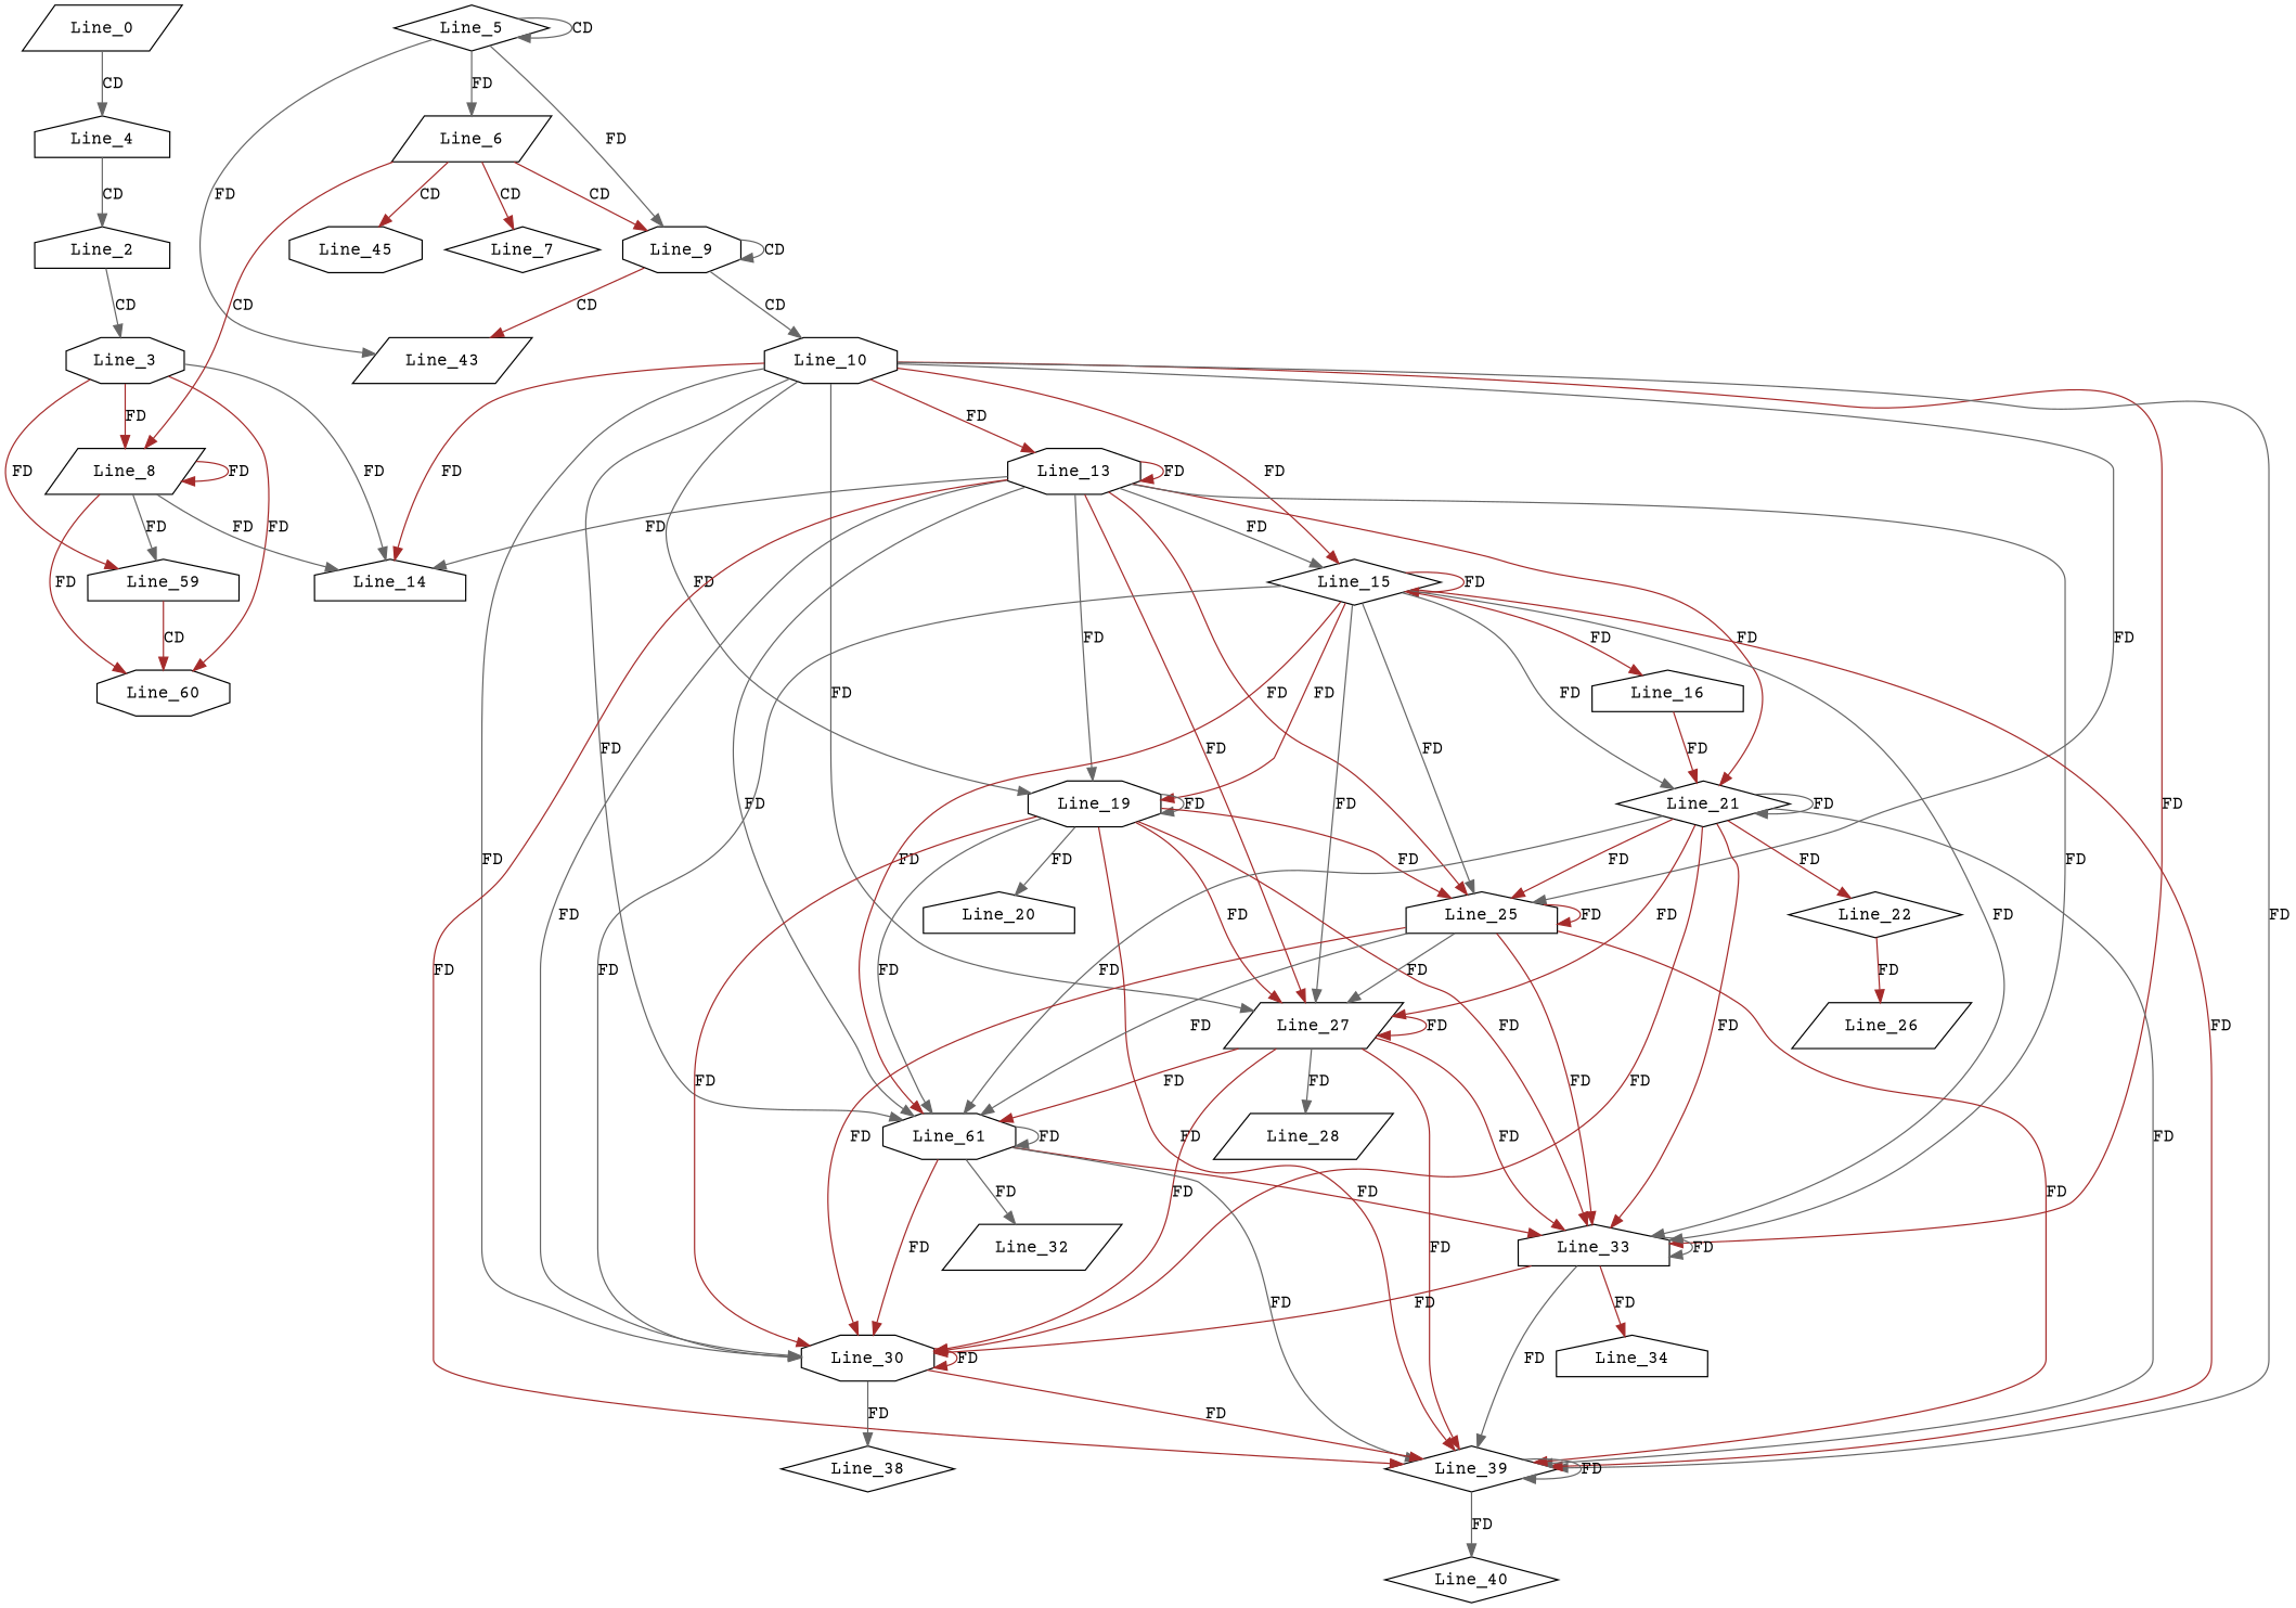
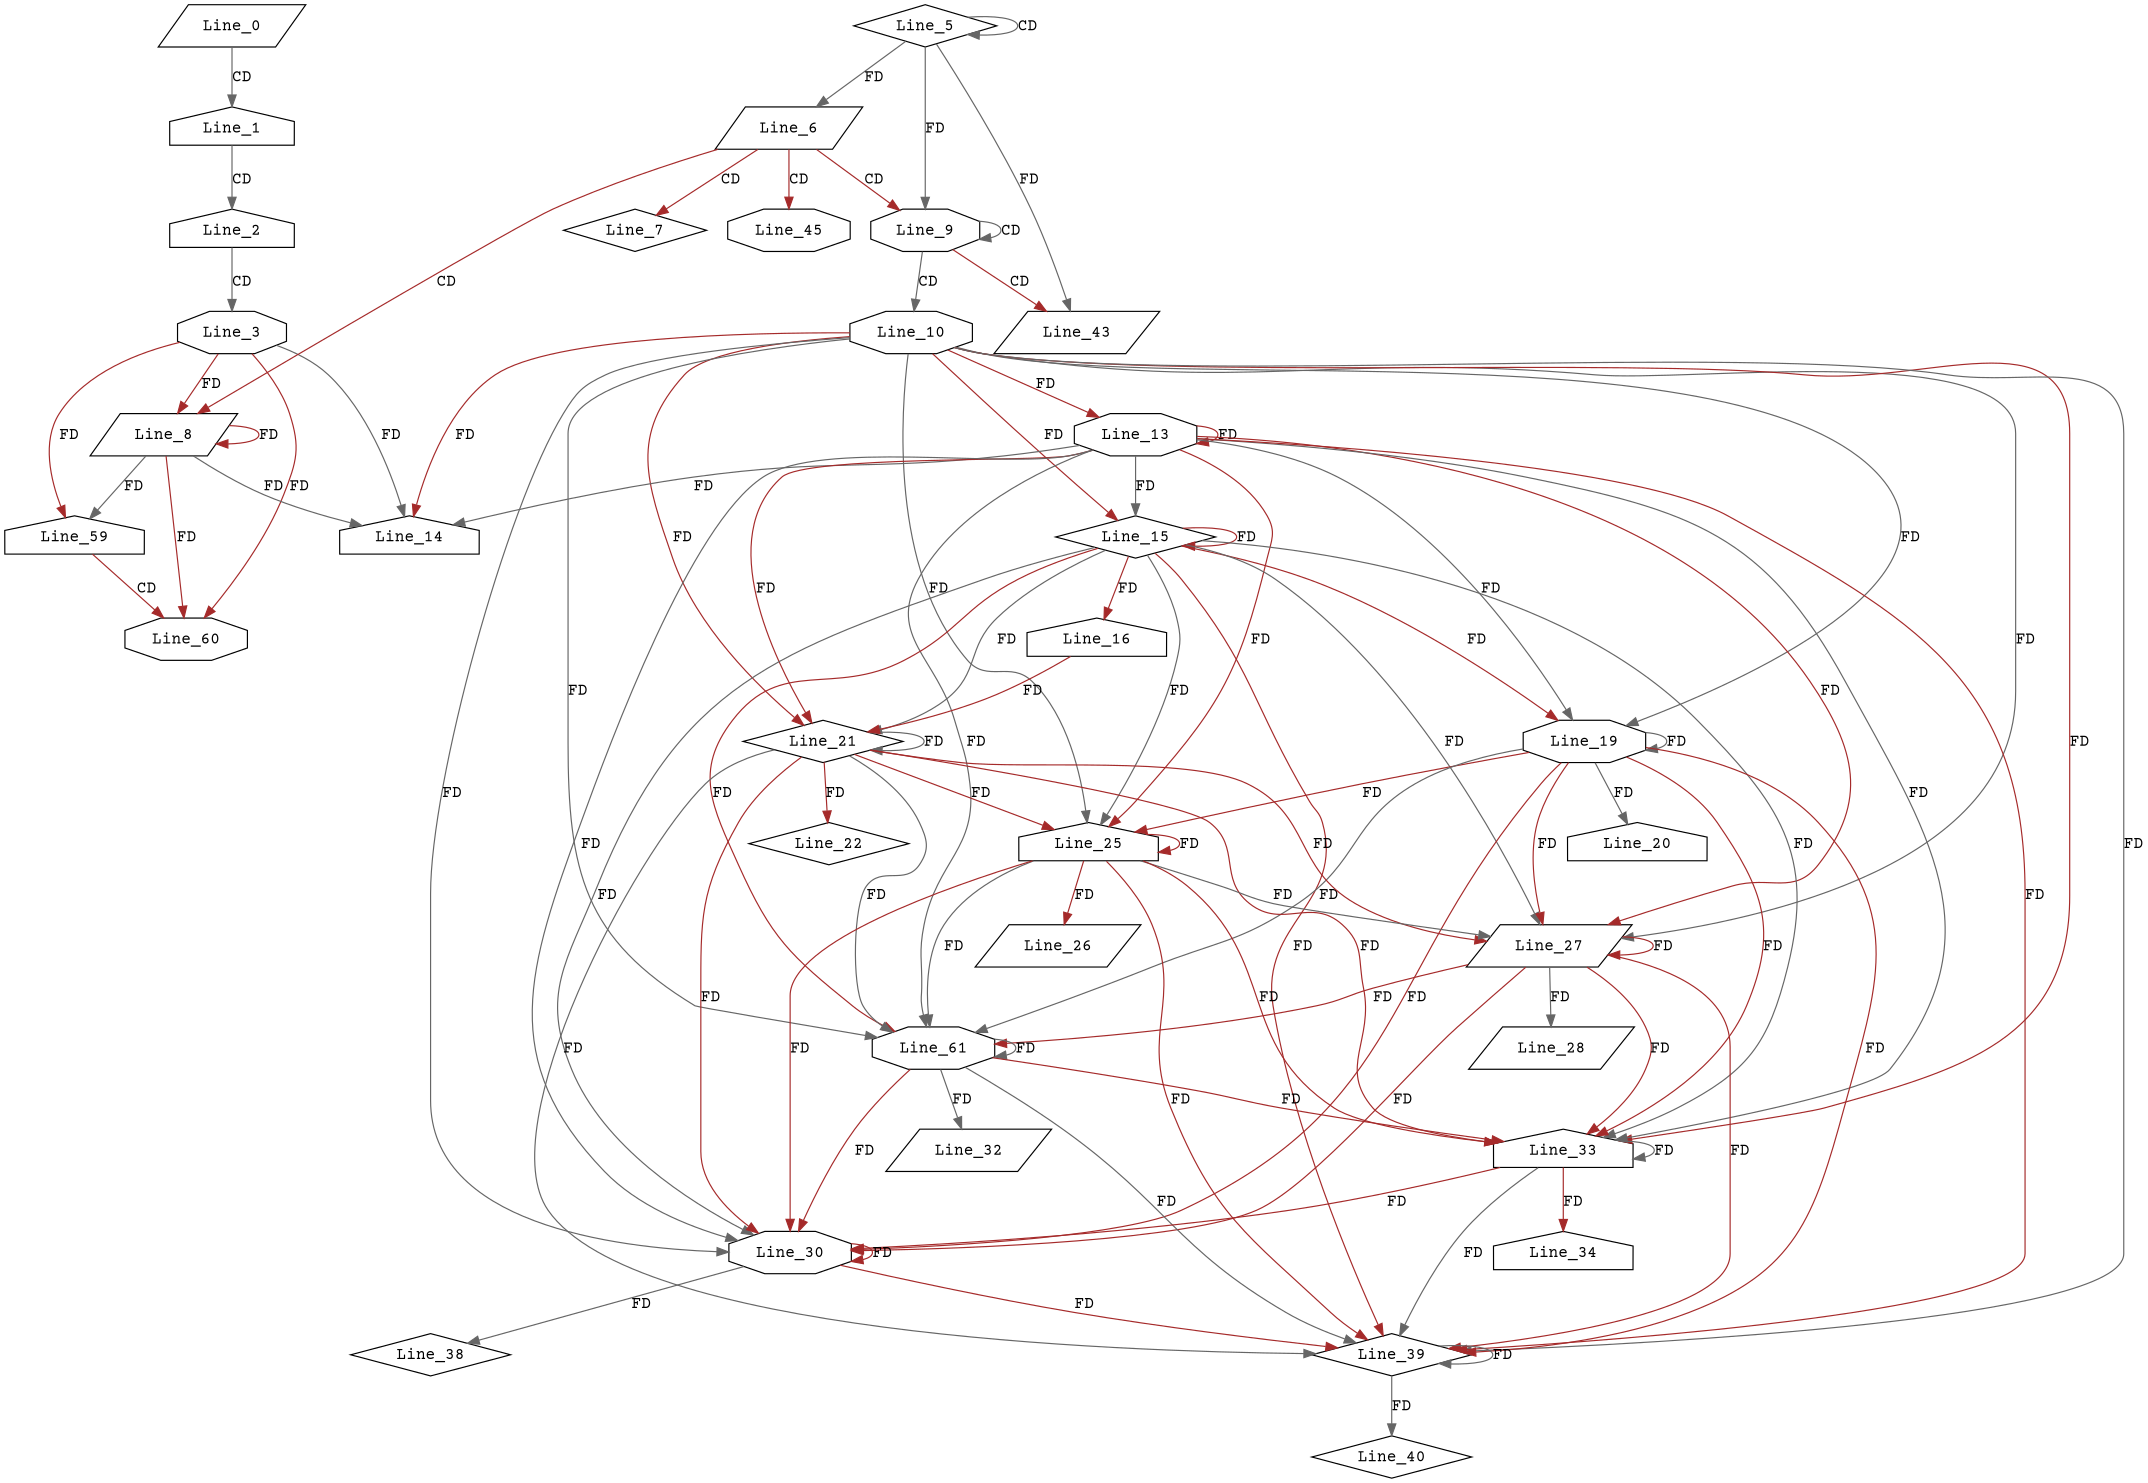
  digraph {
    fontname="Courier Prime"
    node [fontname="Courier Prime" shape=house]
    edge [color=brown fontname="Courier Prime"]
    Line_0 [shape=parallelogram]
-   Line_1 [label=Line_4]
+   Line_1
    Line_2
    Line_3 [shape=octagon]
    Line_8 [shape=parallelogram]
    Line_14
    Line_59
    Line_60 [shape=octagon]
    Line_5 [shape=diamond]
    Line_6 [shape=parallelogram]
    Line_9 [shape=octagon]
    Line_43 [shape=parallelogram]
    Line_7 [shape=diamond]
    Line_45 [shape=octagon]
    Line_10 [shape=octagon]
    Line_13 [shape=octagon]
    Line_15 [shape=diamond]
    Line_19 [shape=octagon]
    Line_21 [shape=diamond]
    Line_25
    Line_27 [shape=parallelogram]
    n22 [label=Line_61 shape=octagon]
    Line_33
    n24 [label=Line_30 shape=octagon]
    Line_39 [shape=diamond]
    Line_16
    Line_20
    Line_22 [shape=diamond]
    Line_26 [shape=parallelogram]
    Line_28 [shape=parallelogram]
    Line_32 [shape=parallelogram]
    Line_34
    Line_38 [shape=diamond]
    Line_40 [shape=diamond]
    Line_0 -> Line_1 [color=gray40 label=CD]
    Line_1 -> Line_2 [color=gray40 label=CD]
    Line_2 -> Line_3 [color=gray40 label=CD]
    Line_3 -> Line_8 [label=FD]
    Line_3 -> Line_14 [color=gray40 label=FD]
    Line_3 -> Line_59 [label=FD]
    Line_3 -> Line_60 [label=FD]
    Line_8 -> Line_8 [label=FD]
    Line_8 -> Line_14 [color=gray40 label=FD]
    Line_8 -> Line_59 [color=gray40 label=FD]
    Line_8 -> Line_60 [label=FD]
    Line_59 -> Line_60 [label=CD]
    Line_5 -> Line_5 [color=gray40 label=CD]
    Line_5 -> Line_6 [color=gray40 label=FD]
    Line_5 -> Line_9 [color=gray40 label=FD]
    Line_5 -> Line_43 [color=gray40 label=FD]
    Line_6 -> Line_8 [label=CD]
    Line_6 -> Line_9 [label=CD]
    Line_6 -> Line_7 [label=CD]
    Line_6 -> Line_45 [label=CD]
    Line_9 -> Line_9 [color=gray40 label=CD]
    Line_9 -> Line_43 [label=CD]
    Line_9 -> Line_10 [color=gray40 label=CD]
    Line_10 -> Line_14 [label=FD]
    Line_10 -> Line_13 [label=FD]
    Line_10 -> Line_15 [label=FD]
    Line_10 -> Line_19 [color=gray40 label=FD]
+   Line_10 -> Line_21 [label=FD]
    Line_10 -> Line_25 [color=gray40 label=FD]
    Line_10 -> Line_27 [color=gray40 label=FD]
    Line_10 -> n22 [color=gray40 label=FD]
    Line_10 -> Line_33 [label=FD]
    Line_10 -> n24 [color=gray40 label=FD]
    Line_10 -> Line_39 [color=gray40 label=FD]
    Line_13 -> Line_14 [color=gray40 label=FD]
    Line_13 -> Line_13 [label=FD]
    Line_13 -> Line_15 [color=gray40 label=FD]
    Line_13 -> Line_19 [color=gray40 label=FD]
    Line_13 -> Line_21 [label=FD]
    Line_13 -> Line_25 [label=FD]
    Line_13 -> Line_27 [label=FD]
    Line_13 -> n22 [color=gray40 label=FD]
    Line_13 -> Line_33 [color=gray40 label=FD]
    Line_13 -> n24 [color=gray40 label=FD]
    Line_13 -> Line_39 [label=FD]
    Line_15 -> Line_15 [label=FD]
    Line_15 -> Line_19 [label=FD]
    Line_15 -> Line_21 [color=gray40 label=FD]
    Line_15 -> Line_25 [color=gray40 label=FD]
    Line_15 -> Line_27 [color=gray40 label=FD]
    Line_15 -> n22 [label=FD]
    Line_15 -> Line_33 [color=gray40 label=FD]
    Line_15 -> n24 [color=gray40 label=FD]
    Line_15 -> Line_39 [label=FD]
    Line_15 -> Line_16 [label=FD]
    Line_19 -> Line_19 [color=gray40 label=FD]
    Line_19 -> Line_25 [label=FD]
    Line_19 -> Line_27 [label=FD]
    Line_19 -> n22 [color=gray40 label=FD]
    Line_19 -> Line_33 [label=FD]
    Line_19 -> n24 [label=FD]
    Line_19 -> Line_39 [label=FD]
    Line_19 -> Line_20 [color=gray40 label=FD]
    Line_21 -> Line_21 [color=gray40 label=FD]
    Line_21 -> Line_25 [label=FD]
    Line_21 -> Line_27 [label=FD]
    Line_21 -> n22 [color=gray40 label=FD]
    Line_21 -> Line_33 [label=FD]
    Line_21 -> n24 [label=FD]
    Line_21 -> Line_39 [color=gray40 label=FD]
    Line_21 -> Line_22 [label=FD]
    Line_25 -> Line_25 [label=FD]
    Line_25 -> Line_27 [color=gray40 label=FD]
    Line_25 -> n22 [color=gray40 label=FD]
    Line_25 -> Line_33 [label=FD]
    Line_25 -> n24 [label=FD]
    Line_25 -> Line_39 [label=FD]
-   Line_22 -> Line_26 [label=FD]
+   Line_25 -> Line_26 [label=FD]
    Line_27 -> Line_27 [label=FD]
    Line_27 -> n22 [label=FD]
    Line_27 -> Line_33 [label=FD]
    Line_27 -> n24 [label=FD]
    Line_27 -> Line_39 [label=FD]
    Line_27 -> Line_28 [color=gray40 label=FD]
    n22 -> n22 [color=gray40 label=FD]
    n22 -> Line_33 [label=FD]
    n22 -> n24 [label=FD]
    n22 -> Line_39 [color=gray40 label=FD]
    n22 -> Line_32 [color=gray40 label=FD]
    Line_33 -> Line_33 [color=gray40 label=FD]
    Line_33 -> n24 [label=FD]
    Line_33 -> Line_39 [color=gray40 label=FD]
    Line_33 -> Line_34 [label=FD]
    n24 -> n24 [label=FD]
    n24 -> Line_39 [label=FD]
    n24 -> Line_38 [color=gray40 label=FD]
    Line_39 -> Line_39 [color=gray40 label=FD]
    Line_39 -> Line_40 [color=gray40 label=FD]
    Line_16 -> Line_21 [label=FD]
  }
